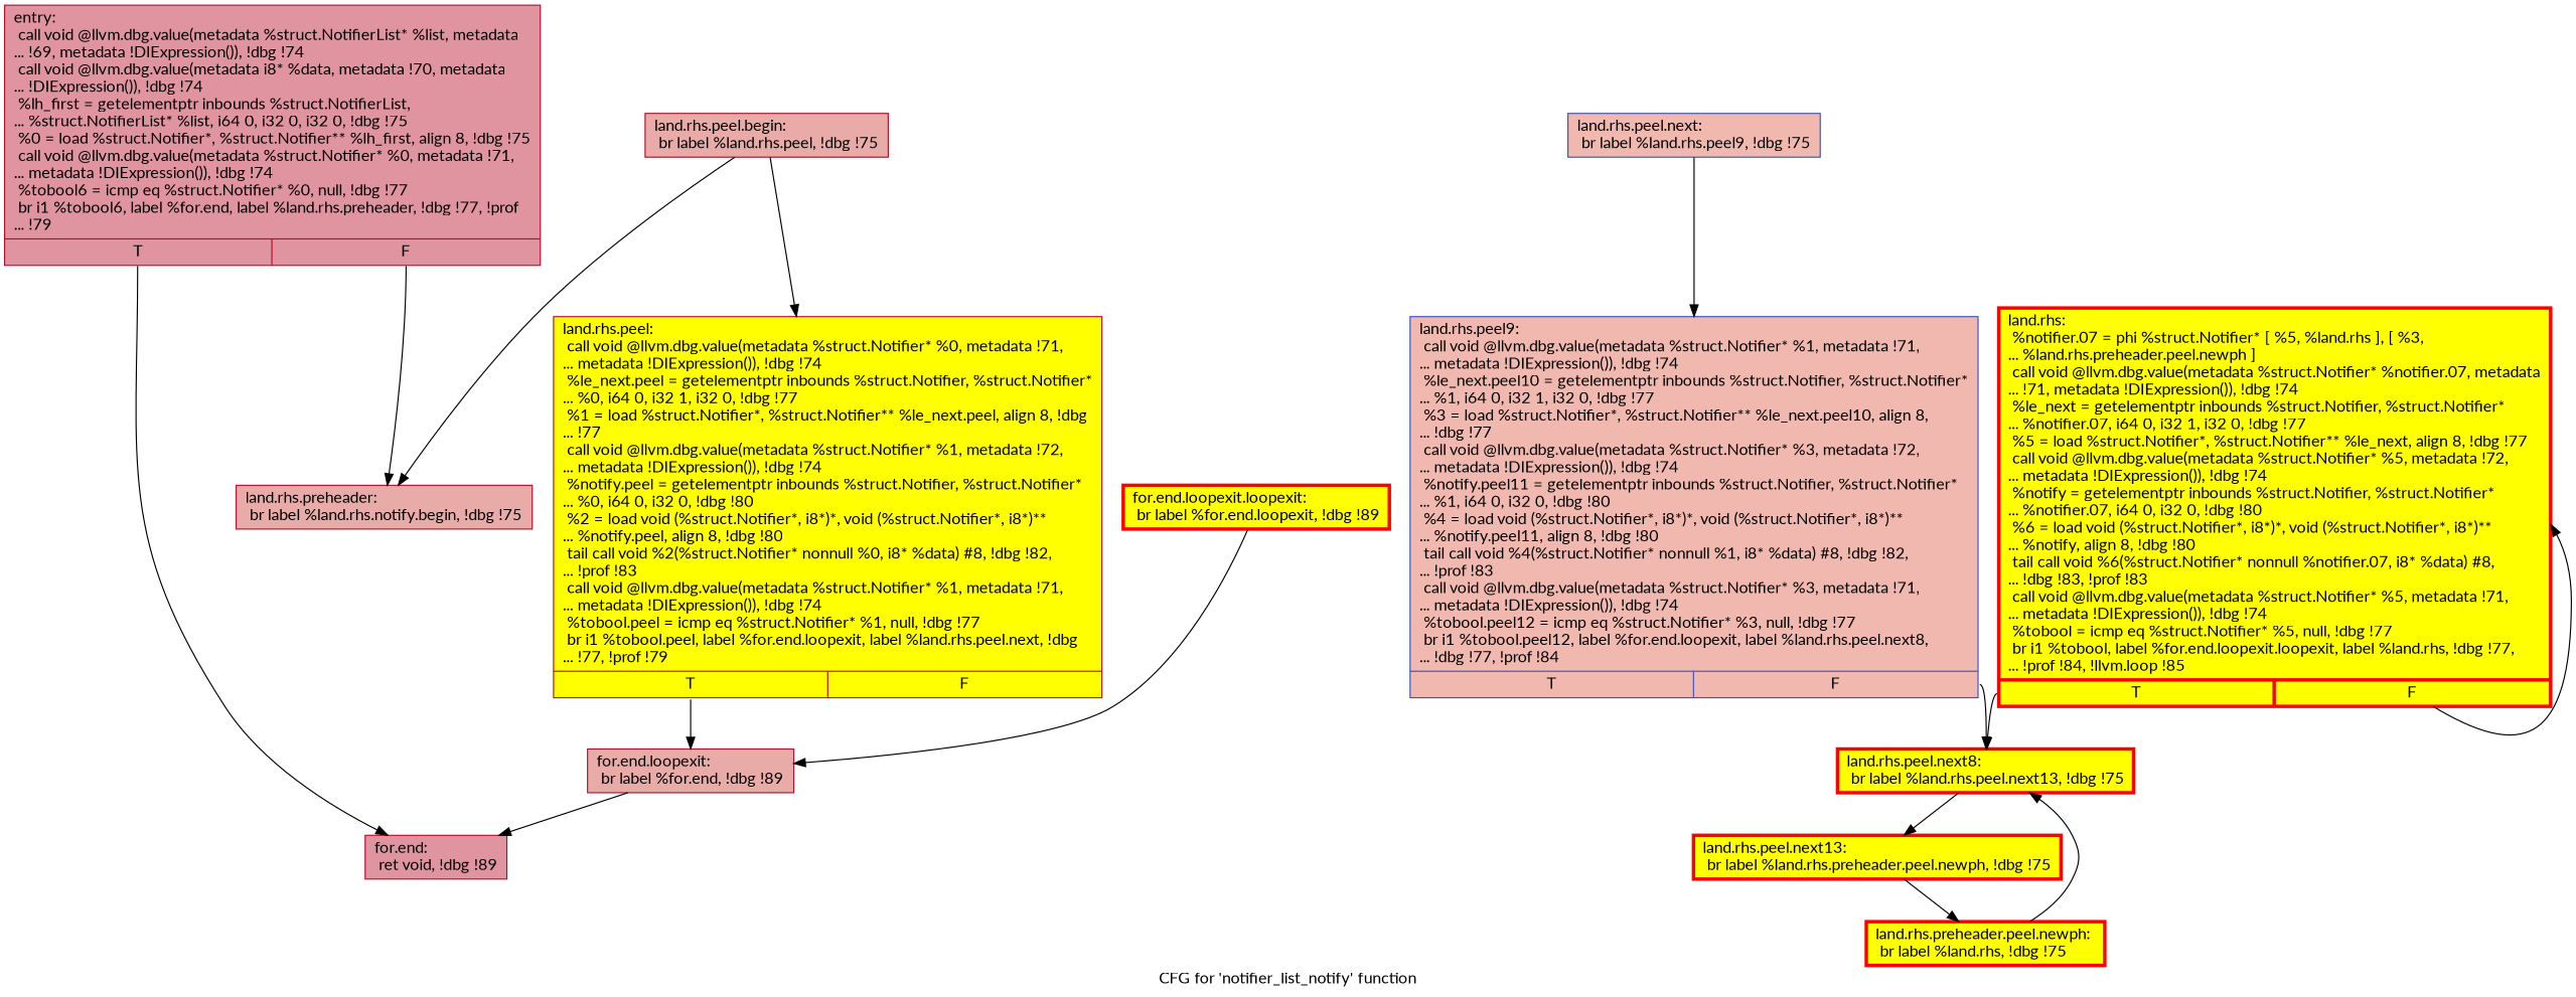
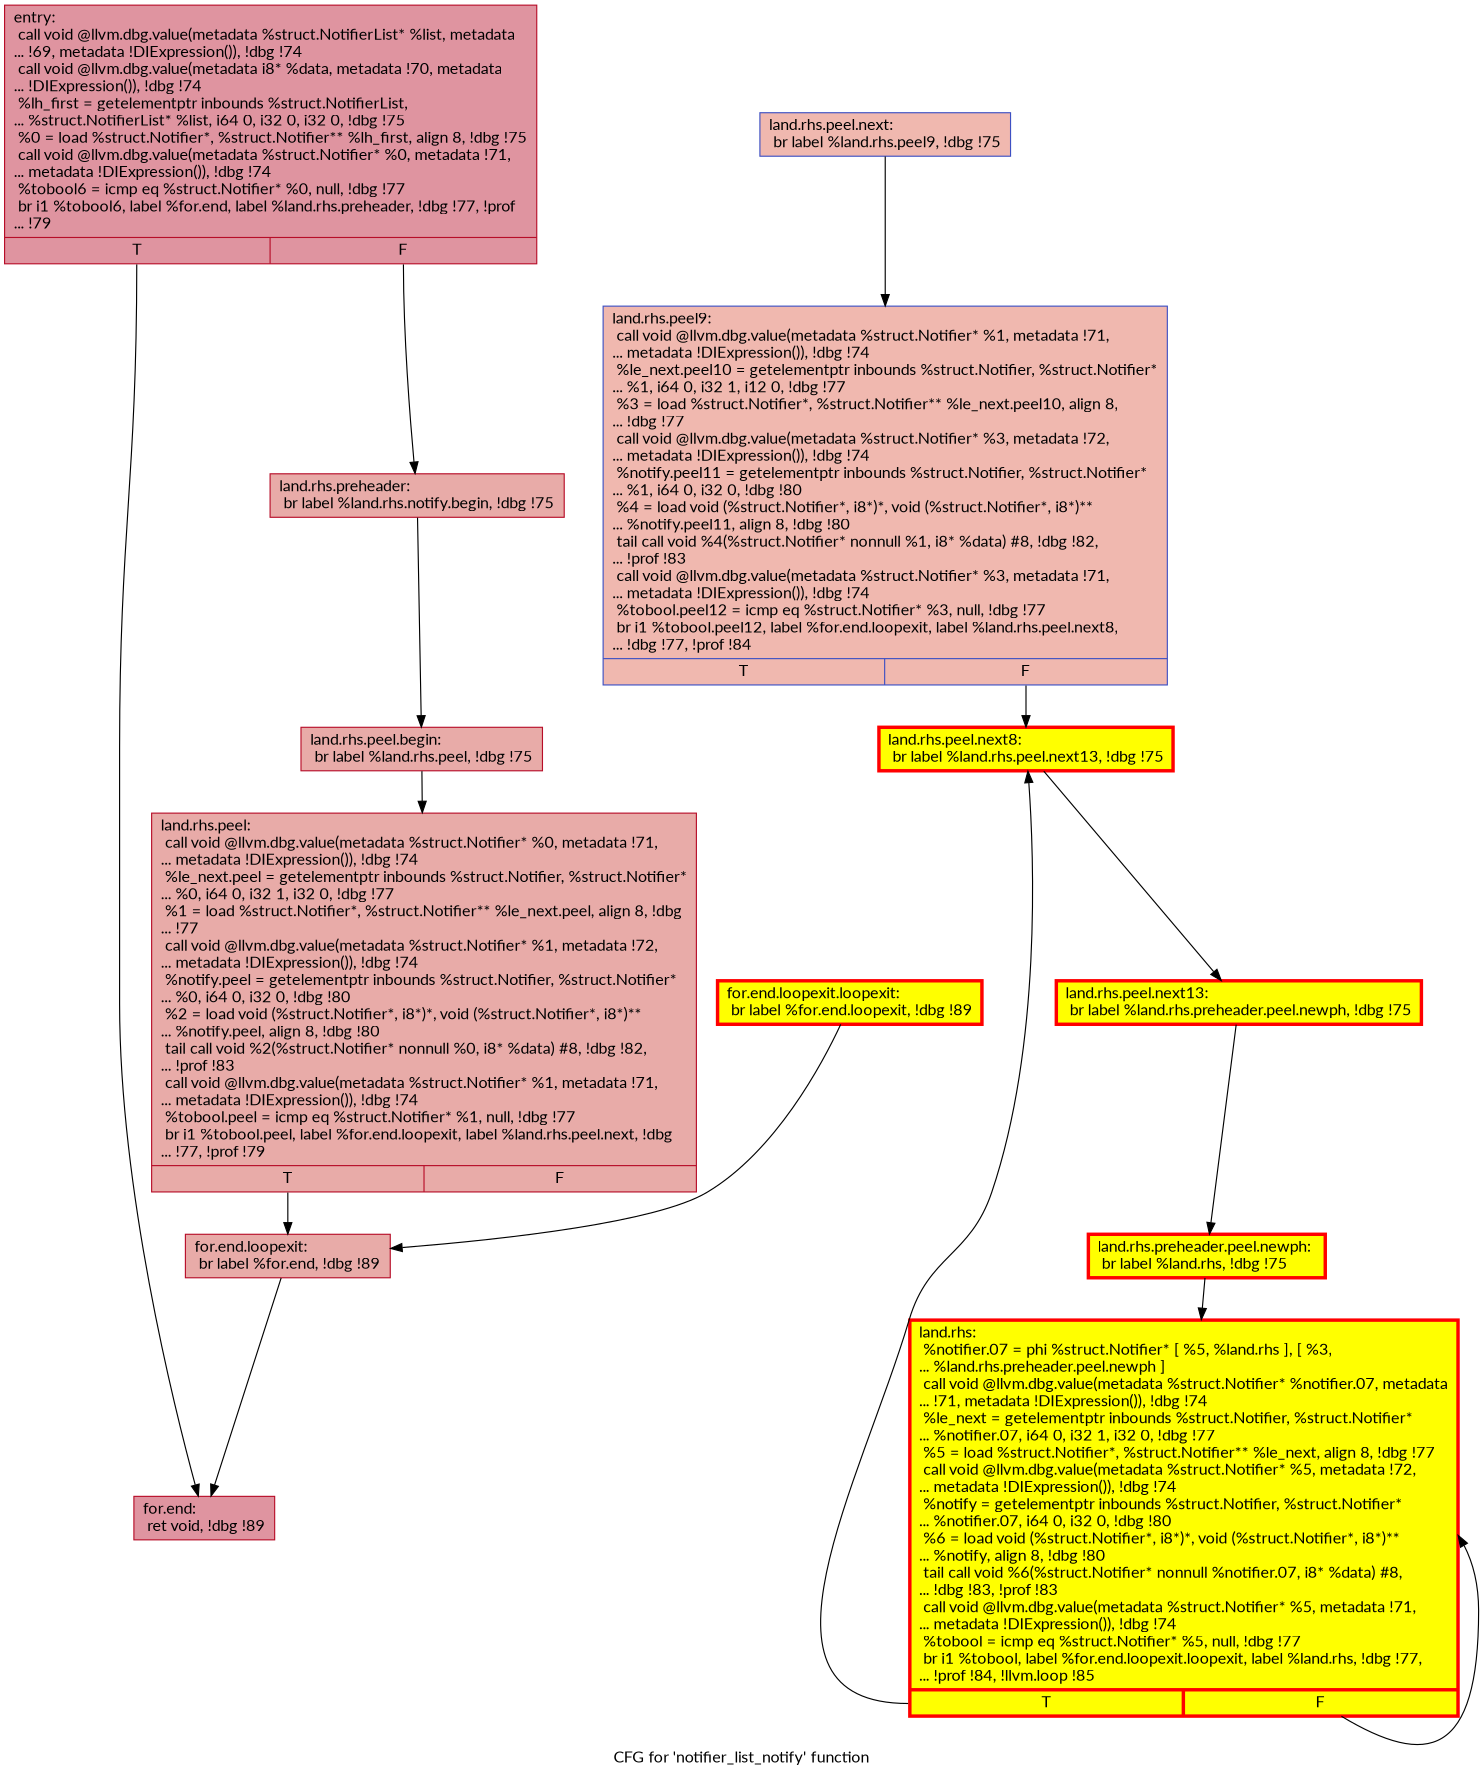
  digraph {
    fontname=Lato
    label="CFG for 'notifier_list_notify' function"
    node [color="#b70d28ff" fillcolor=yellow fontname=Lato shape=record style=filled]
    edge [fontname=Lato]
    n1 [fillcolor="#b70d2870" label="{entry:\l  call void @llvm.dbg.value(metadata %struct.NotifierList* %list, metadata\l... !69, metadata !DIExpression()), !dbg !74\l  call void @llvm.dbg.value(metadata i8* %data, metadata !70, metadata\l... !DIExpression()), !dbg !74\l  %lh_first = getelementptr inbounds %struct.NotifierList,\l... %struct.NotifierList* %list, i64 0, i32 0, i32 0, !dbg !75\l  %0 = load %struct.Notifier*, %struct.Notifier** %lh_first, align 8, !dbg !75\l  call void @llvm.dbg.value(metadata %struct.Notifier* %0, metadata !71,\l... metadata !DIExpression()), !dbg !74\l  %tobool6 = icmp eq %struct.Notifier* %0, null, !dbg !77\l  br i1 %tobool6, label %for.end, label %land.rhs.preheader, !dbg !77, !prof\l... !79\l|{<s0>T|<s1>F}}"]
    n2 [fillcolor="#b70d2870" label="{for.end:                                          \l  ret void, !dbg !89\l}"]
    n3 [fillcolor="#cc403a70" label="{land.rhs.preheader:                               \l  br label %land.rhs.notify.begin, !dbg !75\l}"]
    n4 [fillcolor="#cc403a70" label="{land.rhs.peel.begin:                              \l  br label %land.rhs.peel, !dbg !75\l}"]
-   n5 [label="{land.rhs.peel:                                    \l  call void @llvm.dbg.value(metadata %struct.Notifier* %0, metadata !71,\l... metadata !DIExpression()), !dbg !74\l  %le_next.peel = getelementptr inbounds %struct.Notifier, %struct.Notifier*\l... %0, i64 0, i32 1, i32 0, !dbg !77\l  %1 = load %struct.Notifier*, %struct.Notifier** %le_next.peel, align 8, !dbg\l... !77\l  call void @llvm.dbg.value(metadata %struct.Notifier* %1, metadata !72,\l... metadata !DIExpression()), !dbg !74\l  %notify.peel = getelementptr inbounds %struct.Notifier, %struct.Notifier*\l... %0, i64 0, i32 0, !dbg !80\l  %2 = load void (%struct.Notifier*, i8*)*, void (%struct.Notifier*, i8*)**\l... %notify.peel, align 8, !dbg !80\l  tail call void %2(%struct.Notifier* nonnull %0, i8* %data) #8, !dbg !82,\l... !prof !83\l  call void @llvm.dbg.value(metadata %struct.Notifier* %1, metadata !71,\l... metadata !DIExpression()), !dbg !74\l  %tobool.peel = icmp eq %struct.Notifier* %1, null, !dbg !77\l  br i1 %tobool.peel, label %for.end.loopexit, label %land.rhs.peel.next, !dbg\l... !77, !prof !79\l|{<s0>T|<s1>F}}"]
+   n5 [fillcolor="#cc403a70" label="{land.rhs.peel:                                    \l  call void @llvm.dbg.value(metadata %struct.Notifier* %0, metadata !71,\l... metadata !DIExpression()), !dbg !74\l  %le_next.peel = getelementptr inbounds %struct.Notifier, %struct.Notifier*\l... %0, i64 0, i32 1, i32 0, !dbg !77\l  %1 = load %struct.Notifier*, %struct.Notifier** %le_next.peel, align 8, !dbg\l... !77\l  call void @llvm.dbg.value(metadata %struct.Notifier* %1, metadata !72,\l... metadata !DIExpression()), !dbg !74\l  %notify.peel = getelementptr inbounds %struct.Notifier, %struct.Notifier*\l... %0, i64 0, i32 0, !dbg !80\l  %2 = load void (%struct.Notifier*, i8*)*, void (%struct.Notifier*, i8*)**\l... %notify.peel, align 8, !dbg !80\l  tail call void %2(%struct.Notifier* nonnull %0, i8* %data) #8, !dbg !82,\l... !prof !83\l  call void @llvm.dbg.value(metadata %struct.Notifier* %1, metadata !71,\l... metadata !DIExpression()), !dbg !74\l  %tobool.peel = icmp eq %struct.Notifier* %1, null, !dbg !77\l  br i1 %tobool.peel, label %for.end.loopexit, label %land.rhs.peel.next, !dbg\l... !77, !prof !79\l|{<s0>T|<s1>F}}"]
    n6 [fillcolor="#cc403a70" label="{for.end.loopexit:                                 \l  br label %for.end, !dbg !89\l}"]
    n7 [color="#3d50c3ff" fillcolor="#dc5d4a70" label="{land.rhs.peel.next:                               \l  br label %land.rhs.peel9, !dbg !75\l}"]
-   n8 [color="#3d50c3ff" fillcolor="#dc5d4a70" label="{land.rhs.peel9:                                   \l  call void @llvm.dbg.value(metadata %struct.Notifier* %1, metadata !71,\l... metadata !DIExpression()), !dbg !74\l  %le_next.peel10 = getelementptr inbounds %struct.Notifier, %struct.Notifier*\l... %1, i64 0, i32 1, i32 0, !dbg !77\l  %3 = load %struct.Notifier*, %struct.Notifier** %le_next.peel10, align 8,\l... !dbg !77\l  call void @llvm.dbg.value(metadata %struct.Notifier* %3, metadata !72,\l... metadata !DIExpression()), !dbg !74\l  %notify.peel11 = getelementptr inbounds %struct.Notifier, %struct.Notifier*\l... %1, i64 0, i32 0, !dbg !80\l  %4 = load void (%struct.Notifier*, i8*)*, void (%struct.Notifier*, i8*)**\l... %notify.peel11, align 8, !dbg !80\l  tail call void %4(%struct.Notifier* nonnull %1, i8* %data) #8, !dbg !82,\l... !prof !83\l  call void @llvm.dbg.value(metadata %struct.Notifier* %3, metadata !71,\l... metadata !DIExpression()), !dbg !74\l  %tobool.peel12 = icmp eq %struct.Notifier* %3, null, !dbg !77\l  br i1 %tobool.peel12, label %for.end.loopexit, label %land.rhs.peel.next8,\l... !dbg !77, !prof !84\l|{<s0>T|<s1>F}}"]
+   n8 [color="#3d50c3ff" fillcolor="#dc5d4a70" label="{land.rhs.peel9:                                   \l  call void @llvm.dbg.value(metadata %struct.Notifier* %1, metadata !71,\l... metadata !DIExpression()), !dbg !74\l  %le_next.peel10 = getelementptr inbounds %struct.Notifier, %struct.Notifier*\l... %1, i64 0, i32 1, i12 0, !dbg !77\l  %3 = load %struct.Notifier*, %struct.Notifier** %le_next.peel10, align 8,\l... !dbg !77\l  call void @llvm.dbg.value(metadata %struct.Notifier* %3, metadata !72,\l... metadata !DIExpression()), !dbg !74\l  %notify.peel11 = getelementptr inbounds %struct.Notifier, %struct.Notifier*\l... %1, i64 0, i32 0, !dbg !80\l  %4 = load void (%struct.Notifier*, i8*)*, void (%struct.Notifier*, i8*)**\l... %notify.peel11, align 8, !dbg !80\l  tail call void %4(%struct.Notifier* nonnull %1, i8* %data) #8, !dbg !82,\l... !prof !83\l  call void @llvm.dbg.value(metadata %struct.Notifier* %3, metadata !71,\l... metadata !DIExpression()), !dbg !74\l  %tobool.peel12 = icmp eq %struct.Notifier* %3, null, !dbg !77\l  br i1 %tobool.peel12, label %for.end.loopexit, label %land.rhs.peel.next8,\l... !dbg !77, !prof !84\l|{<s0>T|<s1>F}}"]
    n9 [color=red label="{land.rhs.peel.next8:                              \l  br label %land.rhs.peel.next13, !dbg !75\l}" penwidth=3.0]
    n10 [color=red label="{land.rhs.peel.next13:                             \l  br label %land.rhs.preheader.peel.newph, !dbg !75\l}" penwidth=3.0]
    n11 [color=red label="{land.rhs.preheader.peel.newph:                    \l  br label %land.rhs, !dbg !75\l}" penwidth=3.0]
    n12 [color=red label="{land.rhs:                                         \l  %notifier.07 = phi %struct.Notifier* [ %5, %land.rhs ], [ %3,\l... %land.rhs.preheader.peel.newph ]\l  call void @llvm.dbg.value(metadata %struct.Notifier* %notifier.07, metadata\l... !71, metadata !DIExpression()), !dbg !74\l  %le_next = getelementptr inbounds %struct.Notifier, %struct.Notifier*\l... %notifier.07, i64 0, i32 1, i32 0, !dbg !77\l  %5 = load %struct.Notifier*, %struct.Notifier** %le_next, align 8, !dbg !77\l  call void @llvm.dbg.value(metadata %struct.Notifier* %5, metadata !72,\l... metadata !DIExpression()), !dbg !74\l  %notify = getelementptr inbounds %struct.Notifier, %struct.Notifier*\l... %notifier.07, i64 0, i32 0, !dbg !80\l  %6 = load void (%struct.Notifier*, i8*)*, void (%struct.Notifier*, i8*)**\l... %notify, align 8, !dbg !80\l  tail call void %6(%struct.Notifier* nonnull %notifier.07, i8* %data) #8,\l... !dbg !83, !prof !83\l  call void @llvm.dbg.value(metadata %struct.Notifier* %5, metadata !71,\l... metadata !DIExpression()), !dbg !74\l  %tobool = icmp eq %struct.Notifier* %5, null, !dbg !77\l  br i1 %tobool, label %for.end.loopexit.loopexit, label %land.rhs, !dbg !77,\l... !prof !84, !llvm.loop !85\l|{<s0>T|<s1>F}}" penwidth=3.0]
    n13 [color=red label="{for.end.loopexit.loopexit:                        \l  br label %for.end.loopexit, !dbg !89\l}" penwidth=3.0]
    n1 -> n2 [tailport=s0]
    n1 -> n3 [tailport=s1]
-   n4 -> n3
+   n3 -> n4
    n4 -> n5
    n5 -> n6 [tailport=s0]
    n6 -> n2
    n7 -> n8
    n8 -> n9 [tailport=s1]
    n9 -> n10
    n10 -> n11
-   n11 -> n9
+   n11 -> n12
    n12 -> n9 [tailport=s0]
    n12 -> n12 [tailport=s1]
    n13 -> n6
  }
